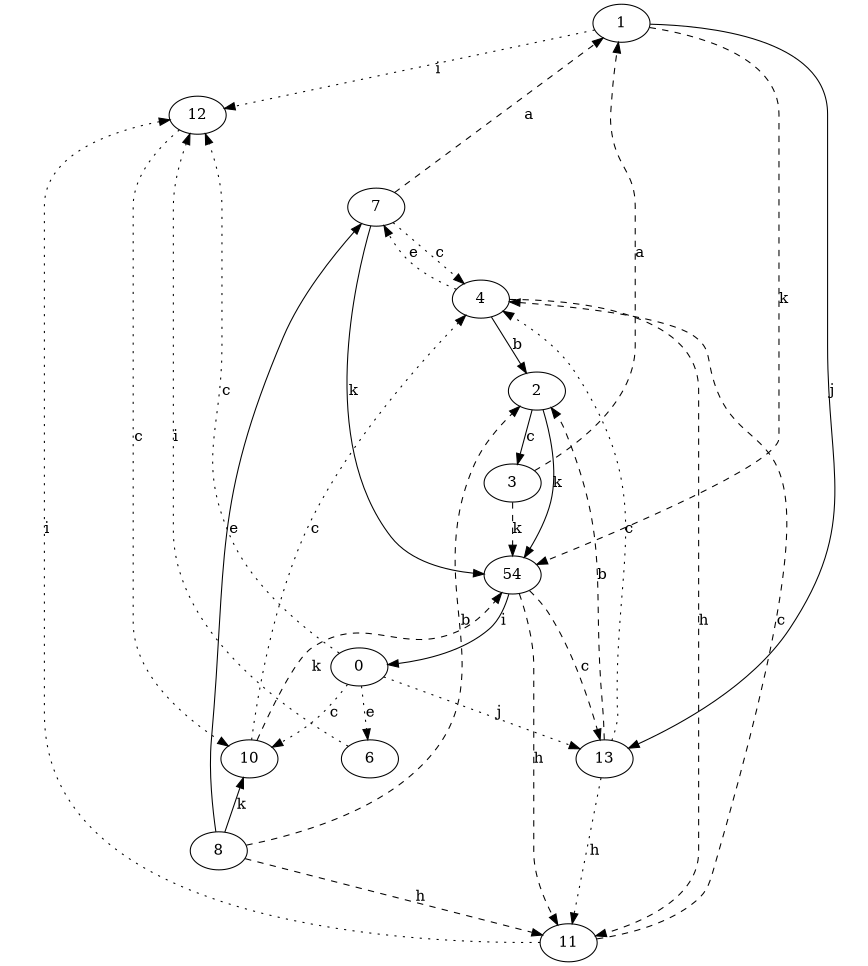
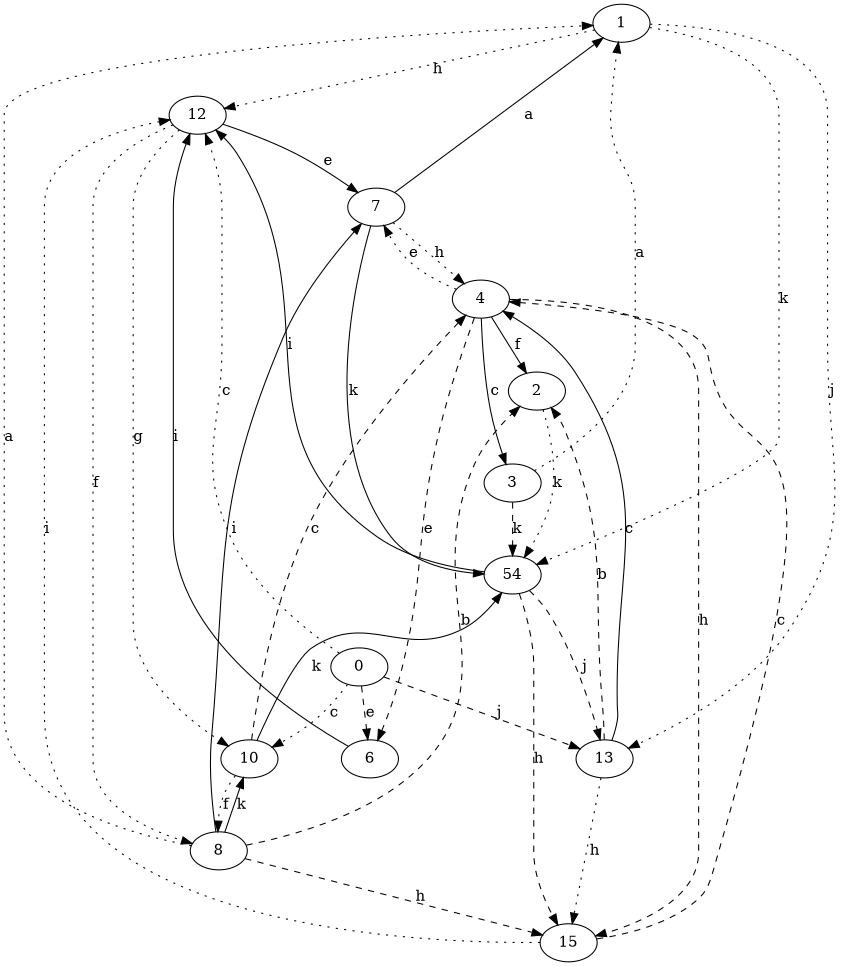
  strict digraph {
    edge [style=dotted]
    1
    12
    13
    n4 [label=54]
    7
    8
    10
    2
    4
-   11
+   11 [label=15]
    3
    6
    0
-   1 -> 12 [label=i]
-   1 -> 13 [label=j style=solid]
-   1 -> n4 [label=k style=dashed]
-   12 -> 10 [label=c]
+   1 -> 12 [label=h]
+   1 -> 13 [label=j]
+   1 -> n4 [label=k]
+   12 -> 7 [label=e style=solid]
+   12 -> 8 [label=f]
+   12 -> 10 [label=g]
    13 -> 2 [label=b style=dashed]
-   13 -> 4 [label=c]
+   13 -> 4 [label=c style=solid]
    13 -> 11 [label=h]
-   n4 -> 0 [label=i style=solid]
-   n4 -> 13 [label=c style=dashed]
+   n4 -> 12 [label=i style=solid]
+   n4 -> 13 [label=j style=dashed]
    n4 -> 11 [label=h style=dashed]
-   7 -> 1 [label=a style=dashed]
+   7 -> 1 [label=a style=solid]
    7 -> n4 [label=k style=solid]
-   7 -> 4 [label=c]
-   8 -> 7 [label=e style=solid]
+   7 -> 4 [label=h]
+   8 -> 1 [label=a]
+   8 -> 7 [label=i style=solid]
    8 -> 10 [label=k style=solid]
    8 -> 2 [label=b style=dashed]
    8 -> 11 [label=h style=dashed]
-   10 -> n4 [label=k style=dashed]
-   10 -> 4 [label=c]
-   2 -> n4 [label=k style=solid]
-   2 -> 3 [label=c style=solid]
+   10 -> n4 [label=k style=solid]
+   10 -> 8 [label=f]
+   10 -> 4 [label=c style=dashed]
+   2 -> n4 [label=k]
+   4 -> 3 [label=c style=solid]
    4 -> 7 [label=e]
-   4 -> 2 [label=b style=solid]
+   4 -> 2 [label=f style=solid]
    4 -> 11 [label=h style=dashed]
+   4 -> 6 [label=e style=dashed]
    11 -> 12 [label=i]
    11 -> 4 [label=c style=dashed]
-   3 -> 1 [label=a style=dashed]
+   3 -> 1 [label=a]
    3 -> n4 [label=k style=dashed]
-   6 -> 12 [label=i]
+   6 -> 12 [label=i style=solid]
    0 -> 12 [label=c]
-   0 -> 13 [label=j]
+   0 -> 13 [label=j style=dashed]
    0 -> 10 [label=c]
-   0 -> 6 [label=e]
+   0 -> 6 [label=e style=dashed]
  }
